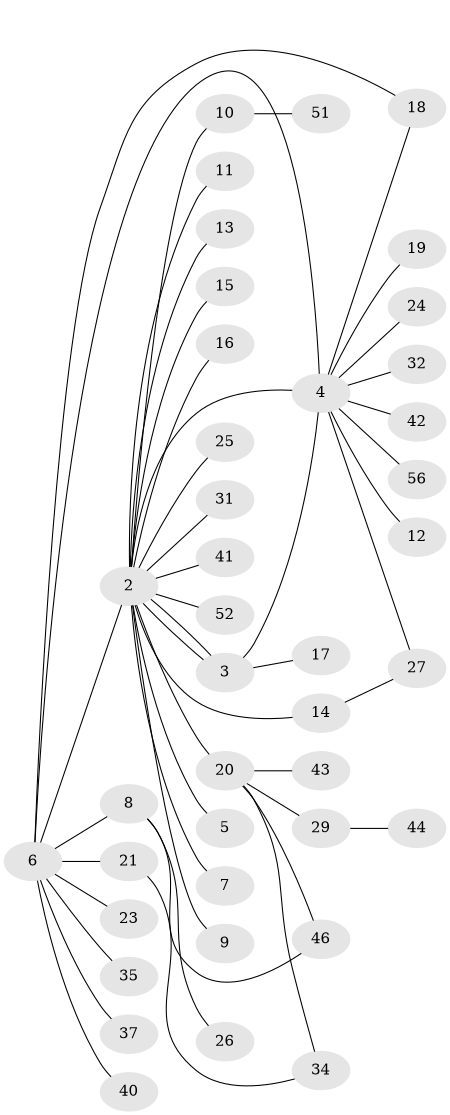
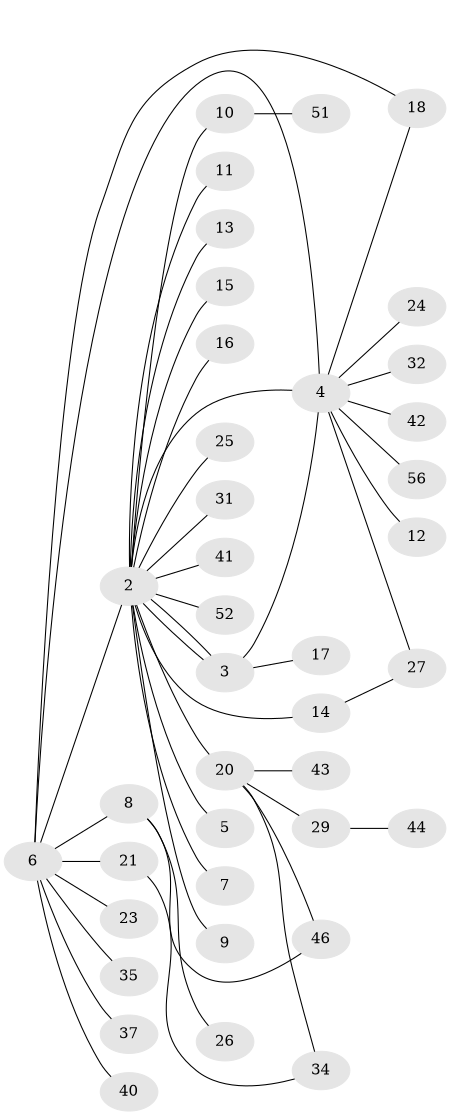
  graph {
    rankdir=LR
    node [color=gray90 style=filled]
    n1 [label=6 super="+47"]
    2 [super="+6"]
    4 [super="+53"]
    8 [super="+22"]
    18 [super="+55"]
    21 [super="+28"]
    23
    35
    37
    40
    3 [super="+54"]
    5
    7
    9
    10 [super="+33"]
    11 [super="+49"]
    13
    14
    15 [super="+38"]
    16 [super="+30"]
    20 [super="+50"]
    25
    31
    41
    52
    12 [super="+39"]
-   19
    24
    27 [super="+45"]
    32 [super="+57"]
    42
    56
    26
    46
    34
    17
    51
    29 [super="+48"]
    43
    44
    n1 -- 2
    n1 -- 4
    n1 -- 8
    n1 -- 18
    n1 -- 21
    n1 -- 23
    n1 -- 35
    n1 -- 37
    n1 -- 40
    2 -- 4
    2 -- 3
    2 -- 3
    2 -- 5
    2 -- 7
    2 -- 9
    2 -- 10
    2 -- 11
    2 -- 13
    2 -- 14
    2 -- 15
    2 -- 16
    2 -- 20
    2 -- 25
    2 -- 31
    2 -- 41
    2 -- 52
    4 -- 18
    4 -- 12
-   4 -- 19
    4 -- 24
    4 -- 27
    4 -- 32
    4 -- 42
    4 -- 56
    8 -- 26
    8 -- 46
    21 -- 34
    3 -- 4
    3 -- 17
    10 -- 51
    14 -- 27
    20 -- 46
    20 -- 34
    20 -- 29
    20 -- 43
    29 -- 44
  }
